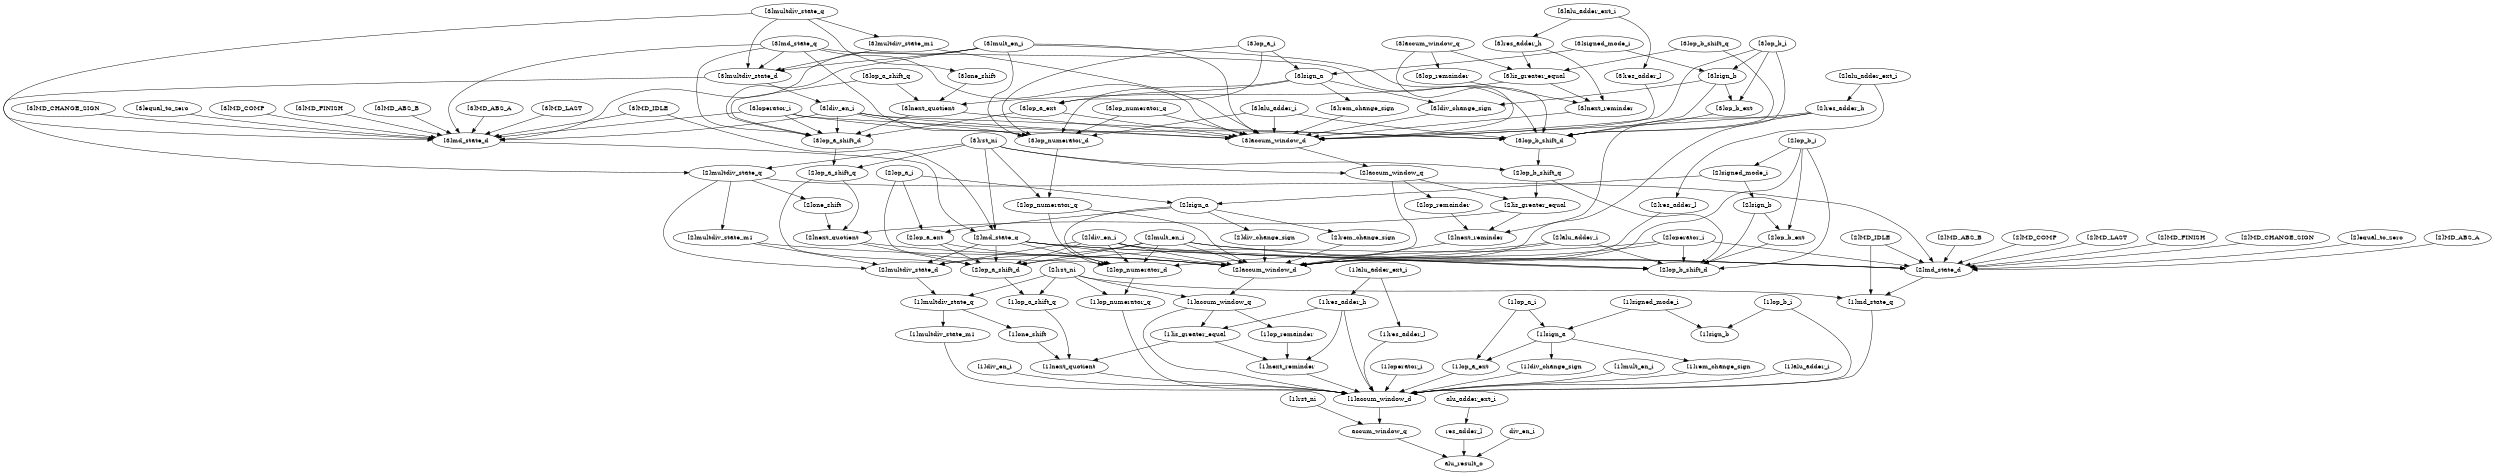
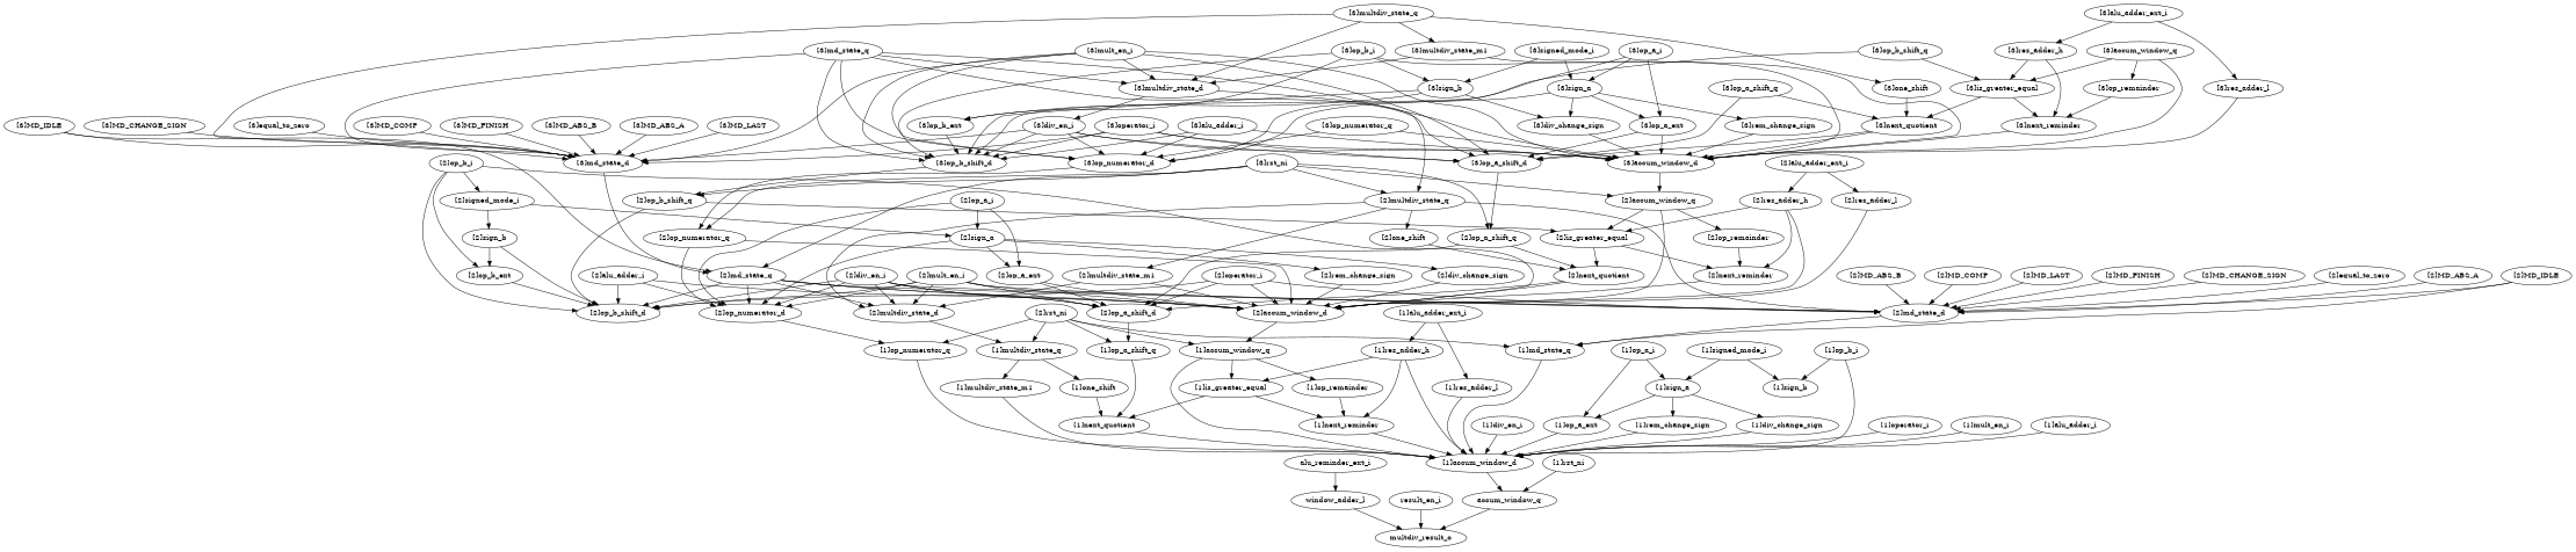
  strict digraph {
    node [complexity=27 importance=4.62692238434 rank=0.276990001504]
    accum_window_q [complexity=4 importance=0.0703949518932 rank=0.0175987379733]
-   multdiv_result_o [complexity=0 importance=0.0153789324503 rank=0.0 label=alu_result_o]
+   multdiv_result_o [complexity=0 importance=0.0153789324503 rank=0.0]
    "[3]alu_adder_i" [complexity=42 importance=2.34909306457 rank=0.0559307872517]
    "[3]accum_window_d" [complexity=34 importance=1.16926255793 rank=0.0343900752332]
    "[3]op_b_shift_d" [complexity=37 importance=1.08712609657 rank=0.0293817863939]
    "[3]op_numerator_d" [complexity=28 importance=1.02959947408 rank=0.0367714097886]
    "[2]accum_window_q" [complexity=32 importance=1.08213236244 rank=0.0338166363263]
    "[2]op_b_shift_q" [complexity=35 importance=1.05731796723 rank=0.0302090847779]
    "[2]op_numerator_q" [complexity=26 importance=1.01052685386 rank=0.038866417456]
    "[2]accum_window_d" [complexity=20 importance=0.494770950896 rank=0.0247385475448]
    "[2]is_greater_equal" [complexity=30 importance=1.03096500694 rank=0.0343655002315]
    "[2]op_remainder" [complexity=30 importance=1.027116343 rank=0.0342372114333]
    "[2]op_b_shift_d" [complexity=23 importance=0.412634489543 rank=0.0179406299801]
    "[2]op_numerator_d" [complexity=14 importance=0.355107867049 rank=0.0253648476464]
    "[1]op_numerator_q" [complexity=12 importance=0.336035246825 rank=0.0280029372354]
    "[1]accum_window_d" [complexity=6 importance=0.15752514738 rank=0.0262541912299]
    "[3]op_a_shift_d" [complexity=29 importance=0.573779395178 rank=0.0197854963855]
    "[2]op_a_shift_q" [importance=0.544570300253 rank=0.0201692703797]
    "[2]op_a_shift_d" [complexity=15 importance=0.236533591662 rank=0.0157689061108]
    "[2]next_quotient" [complexity=22 importance=0.518516493801 rank=0.0235689315364]
    "[1]op_a_shift_q" [complexity=13 importance=0.207324496737 rank=0.0159480382105]
    "[1]div_en_i" [complexity=8 importance=2.21592001203]
-   res_adder_l [complexity=4 importance=0.0285888535338 rank=0.00714721338345]
+   res_adder_l [complexity=4 importance=0.0285888535338 rank=0.00714721338345 label=window_adder_l]
    "[2]multdiv_state_m1" [complexity=24 importance=0.508047296993 rank=0.0211686373747]
    "[2]multdiv_state_d" [complexity=17 importance=0.236652038258 rank=0.0139207081328]
    "[1]multdiv_state_q" [complexity=15 importance=0.21621452779 rank=0.0144143018526]
    "[1]accum_window_q" [complexity=18 importance=0.407640755409 rank=0.0226467086339]
    "[1]multdiv_state_m1" [complexity=10 importance=0.170801493477 rank=0.0170801493477]
    "[1]one_shift" [complexity=13 importance=0.194547036382 rank=0.0149651566447]
    "[1]op_remainder" [complexity=16 importance=0.352624735966 rank=0.0220390459979]
    "[1]is_greater_equal" [complexity=16 importance=0.356473399913 rank=0.0222795874945]
    "[1]next_reminder" [complexity=12 importance=0.339000647512 rank=0.0282500539593]
    "[2]rst_ni" [complexity=19 importance=0.825849459533 rank=0.043465761028]
    "[1]md_state_q" [complexity=7 importance=2.24814055551 rank=0.321162936501]
    "[1]next_quotient" [complexity=8 importance=0.181270690285 rank=0.0226588362856]
    "[3]op_a_shift_q" [complexity=41 importance=1.21906190729 rank=0.0297332172509]
    "[3]next_quotient" [complexity=36 importance=1.19300810083 rank=0.033139113912]
    "[2]MD_ABS_A" [complexity=17 rank=0.272171904961]
    "[2]md_state_d" [complexity=9 importance=2.30817721781 rank=0.256464135312]
    "[2]MD_ABS_B" [complexity=11 importance=2.31874516653 rank=0.210795015139]
    "[3]signed_mode_i" [complexity=44 importance=1.20839696562 rank=0.0274635674006]
    "[3]sign_a" [complexity=41 importance=1.19848951 rank=0.0292314514635]
    "[3]sign_b" [complexity=41 importance=1.19782901691 rank=0.0292153418759]
    "[3]rem_change_sign" [complexity=38 importance=1.1816468694 rank=0.0310959702475]
    "[3]op_a_ext" [complexity=46 importance=4.69075552937 rank=0.101972946291]
    "[3]div_change_sign" [complexity=38 importance=1.18395860274 rank=0.0311568053351]
    "[3]op_b_ext" [complexity=41 importance=2.18779236829 rank=0.0533607894704]
    "[1]rst_ni" [complexity=5 importance=0.1513578525 rank=0.0302715705001]
    "[1]op_a_ext" [complexity=18 importance=0.643805887179 rank=0.0357669937321]
    "[1]operator_i" [complexity=10 importance=2.05839486465 rank=0.205839486465]
    "[2]op_b_ext" [importance=0.838809154223 rank=0.031067005712]
    "[2]alu_adder_i" [complexity=28 importance=1.00010985051 rank=0.0357182089466]
    "[3]is_greater_equal" [complexity=44 importance=2.37994822101 rank=0.0540897322957]
    "[3]next_reminder" [complexity=40 importance=2.36247546861 rank=0.0590618867152]
    "[1]op_a_i" [complexity=16 importance=0.197320048169 rank=0.0123325030106]
    "[1]sign_a" [complexity=13 importance=0.186752099455 rank=0.0143655461119]
    "[1]rem_change_sign" [complexity=10 importance=0.169909458855 rank=0.0169909458855]
    "[1]div_change_sign" [complexity=10 importance=0.172221192187 rank=0.0172221192187]
    "[2]MD_COMP" [complexity=19 importance=9.24327681996 rank=0.486488253682]
    "[2]res_adder_h" [complexity=35 importance=1.04417492803 rank=0.0298335693722]
    "[2]next_reminder" [complexity=26 importance=1.01349225454 rank=0.0389804713286]
    "[2]res_adder_l" [complexity=26 importance=1.49752277377 rank=0.0575970297604]
    "[1]mult_en_i" [complexity=8 importance=2.21592001203]
    "[2]op_b_i" [complexity=30 importance=0.533905358593 rank=0.0177968452864]
    "[2]signed_mode_i" [complexity=30 importance=0.533905358593 rank=0.0177968452864]
    "[2]sign_b" [importance=0.523337409879 rank=0.0193828670325]
    "[2]div_change_sign" [complexity=24 importance=0.509466995703 rank=0.0212277914876]
    "[3]div_en_i" [complexity=36 importance=16.3802437597 rank=0.455006771103]
    "[3]md_state_d" [complexity=23 importance=7.02961846704 rank=0.305635585523]
    "[2]md_state_q" [complexity=21 importance=6.96958180473 rank=0.331884847844]
    "[3]multdiv_state_d" [complexity=31 importance=0.573897841774 rank=0.0185128336056]
    "[2]multdiv_state_q" [complexity=29 importance=0.553460331306 rank=0.0190848390105]
    "[2]one_shift" [importance=0.531792839898 rank=0.0196960311073]
    "[2]MD_IDLE" [complexity=15 importance=6.93509960215 rank=0.462339973476]
    "[1]res_adder_h" [complexity=21 importance=0.369683320996 rank=0.0176039676665]
    "[3]res_adder_l" [complexity=40 importance=3.52099759487 rank=0.0880249398717]
    "[3]res_adder_h" [complexity=49 importance=2.39315814209 rank=0.0488399620835]
    "[2]div_en_i" [complexity=22 importance=6.93736126126 rank=0.315334602784]
    "[1]alu_adder_i" [complexity=14 importance=0.325618243473 rank=0.0232584459624]
    "[2]sign_a" [importance=0.523997902971 rank=0.0194073297397]
    "[2]op_a_ext" [complexity=32 importance=1.99278910124 rank=0.0622746594139]
    "[2]rem_change_sign" [complexity=24 importance=0.507155262371 rank=0.0211314692655]
    "[2]op_a_i" [complexity=30 importance=0.534565851685 rank=0.0178188617228]
    "[1]signed_mode_i" [complexity=16 importance=0.196659555076 rank=0.0122912221923]
    "[1]sign_b" [complexity=13 importance=0.186091606362 rank=0.014314738951]
    "[2]operator_i" [complexity=24 importance=6.44259031036 rank=0.268441262932]
    "[2]MD_LAST" [complexity=13 importance=2.31874516653 rank=0.17836501281]
    "[2]MD_FINISH" [complexity=19 importance=6.93509960215 rank=0.365005242218]
    "[3]rst_ni" [complexity=33 importance=2.1748326736 rank=0.065904020412]
    "[1]op_b_i" [complexity=16 importance=0.196659555076 rank=0.0122912221923]
    "[2]alu_adder_ext_i" [complexity=37 importance=1.05474287674 rank=0.0285065642363]
    "[3]op_remainder" [complexity=44 importance=2.37609955706 rank=0.0540022626605]
    "[2]MD_CHANGE_SIGN" [complexity=13 rank=0.355917106487]
    "[3]op_a_i" [complexity=44 importance=1.20905745872 rank=0.0274785786072]
    "[3]md_state_q" [complexity=35 importance=16.4124643032 rank=0.46892755152]
    "[3]operator_i" [complexity=38 importance=15.2109812018 rank=0.400288978994]
    "[3]alu_adder_ext_i" [complexity=51 importance=2.40372609081 rank=0.0471318841335]
-   div_en_i [complexity=4 importance=0.0259468811644 rank=0.00648672029109]
+   div_en_i [complexity=4 importance=0.0259468811644 rank=0.00648672029109 label=result_en_i]
    "[3]MD_FINISH" [complexity=33 importance=21.0994233498 rank=0.639376465146]
    "[3]multdiv_state_m1" [complexity=38 importance=1.18253890403 rank=0.0311194448428]
    "[3]MD_ABS_B" [complexity=25 importance=7.04018641575 rank=0.28160745663]
    "[3]MD_ABS_A" [complexity=31 importance=14.0698048828 rank=0.453864673638]
    "[3]multdiv_state_q" [complexity=43 importance=1.22795193834 rank=0.0285570218218]
    "[3]one_shift" [complexity=41 importance=1.20628444693 rank=0.0294215718763]
    "[3]MD_IDLE" [complexity=29 importance=21.0994233498 rank=0.727566322408]
    "[3]mult_en_i" [complexity=36 importance=16.3802437597 rank=0.455006771103]
    "[2]equal_to_zero" [complexity=17 rank=0.272171904961]
    "[3]MD_LAST" [importance=7.04018641575 rank=0.260747645028]
    "[2]mult_en_i" [complexity=22 importance=6.93736126126 rank=0.315334602784]
-   alu_adder_ext_i [complexity=6 importance=0.0391568022479 rank=0.00652613370798]
+   alu_adder_ext_i [complexity=6 importance=0.0391568022479 rank=0.00652613370798 label=alu_reminder_ext_i]
    "[3]op_b_i" [complexity=44 importance=1.20839696562 rank=0.0274635674006]
    "[3]MD_CHANGE_SIGN" [importance=14.0698048828 rank=0.521103884548]
    "[3]op_b_shift_q" [complexity=49 importance=2.40630118129 rank=0.0491081873733]
    "[1]res_adder_l" [complexity=12 importance=0.485785363222 rank=0.0404821136019]
    "[3]op_numerator_q" [complexity=40 importance=2.35951006792 rank=0.058987751698]
    "[3]equal_to_zero" [complexity=31 importance=14.0698048828 rank=0.453864673638]
    "[3]accum_window_q" [complexity=46 importance=2.43111557651 rank=0.0528503386197]
    "[3]MD_COMP" [complexity=33 importance=28.1290418169 rank=0.852395206572]
    "[1]alu_adder_ext_i" [complexity=23 importance=0.38025126971 rank=0.0165326639004]
    accum_window_q -> multdiv_result_o
    "[3]alu_adder_i" -> "[3]accum_window_d"
    "[3]alu_adder_i" -> "[3]op_b_shift_d"
    "[3]alu_adder_i" -> "[3]op_numerator_d"
    "[3]accum_window_d" -> "[2]accum_window_q"
    "[3]op_b_shift_d" -> "[2]op_b_shift_q"
    "[3]op_numerator_d" -> "[2]op_numerator_q"
    "[2]accum_window_q" -> "[2]accum_window_d"
    "[2]accum_window_q" -> "[2]is_greater_equal"
    "[2]accum_window_q" -> "[2]op_remainder"
    "[2]op_b_shift_q" -> "[2]is_greater_equal"
    "[2]op_b_shift_q" -> "[2]op_b_shift_d"
    "[2]op_numerator_q" -> "[2]accum_window_d"
    "[2]op_numerator_q" -> "[2]op_numerator_d"
    "[2]accum_window_d" -> "[1]accum_window_q"
    "[2]is_greater_equal" -> "[2]next_quotient"
    "[2]is_greater_equal" -> "[2]next_reminder"
    "[2]op_remainder" -> "[2]next_reminder"
    "[2]op_numerator_d" -> "[1]op_numerator_q"
    "[1]op_numerator_q" -> "[1]accum_window_d"
    "[1]accum_window_d" -> accum_window_q
    "[3]op_a_shift_d" -> "[2]op_a_shift_q"
    "[2]op_a_shift_q" -> "[2]op_a_shift_d"
    "[2]op_a_shift_q" -> "[2]next_quotient"
    "[2]op_a_shift_d" -> "[1]op_a_shift_q"
    "[2]next_quotient" -> "[2]accum_window_d"
    "[2]next_quotient" -> "[2]op_a_shift_d"
    "[1]op_a_shift_q" -> "[1]next_quotient"
    "[1]div_en_i" -> "[1]accum_window_d"
    res_adder_l -> multdiv_result_o
    "[2]multdiv_state_m1" -> "[2]accum_window_d"
    "[2]multdiv_state_m1" -> "[2]multdiv_state_d"
    "[2]multdiv_state_d" -> "[1]multdiv_state_q"
    "[1]multdiv_state_q" -> "[1]multdiv_state_m1"
    "[1]multdiv_state_q" -> "[1]one_shift"
    "[1]accum_window_q" -> "[1]accum_window_d"
    "[1]accum_window_q" -> "[1]op_remainder"
    "[1]accum_window_q" -> "[1]is_greater_equal"
    "[1]multdiv_state_m1" -> "[1]accum_window_d"
    "[1]one_shift" -> "[1]next_quotient"
    "[1]op_remainder" -> "[1]next_reminder"
    "[1]is_greater_equal" -> "[1]next_reminder"
    "[1]is_greater_equal" -> "[1]next_quotient"
    "[1]next_reminder" -> "[1]accum_window_d"
    "[2]rst_ni" -> "[1]op_numerator_q"
    "[2]rst_ni" -> "[1]op_a_shift_q"
    "[2]rst_ni" -> "[1]multdiv_state_q"
    "[2]rst_ni" -> "[1]accum_window_q"
    "[2]rst_ni" -> "[1]md_state_q"
    "[1]md_state_q" -> "[1]accum_window_d"
    "[1]next_quotient" -> "[1]accum_window_d"
    "[3]op_a_shift_q" -> "[3]op_a_shift_d"
    "[3]op_a_shift_q" -> "[3]next_quotient"
    "[3]next_quotient" -> "[3]accum_window_d"
    "[3]next_quotient" -> "[3]op_a_shift_d"
    "[2]MD_ABS_A" -> "[2]md_state_d"
    "[2]md_state_d" -> "[1]md_state_q"
    "[2]MD_ABS_B" -> "[2]md_state_d"
    "[3]signed_mode_i" -> "[3]sign_a"
    "[3]signed_mode_i" -> "[3]sign_b"
    "[3]sign_a" -> "[3]op_numerator_d"
    "[3]sign_a" -> "[3]rem_change_sign"
    "[3]sign_a" -> "[3]op_a_ext"
    "[3]sign_a" -> "[3]div_change_sign"
    "[3]sign_b" -> "[3]op_b_shift_d"
    "[3]sign_b" -> "[3]div_change_sign"
    "[3]sign_b" -> "[3]op_b_ext"
    "[3]rem_change_sign" -> "[3]accum_window_d"
    "[3]op_a_ext" -> "[3]accum_window_d"
    "[3]op_a_ext" -> "[3]op_a_shift_d"
    "[3]div_change_sign" -> "[3]accum_window_d"
    "[3]op_b_ext" -> "[3]op_b_shift_d"
    "[1]rst_ni" -> accum_window_q
    "[1]op_a_ext" -> "[1]accum_window_d"
    "[1]operator_i" -> "[1]accum_window_d"
    "[2]op_b_ext" -> "[2]op_b_shift_d"
    "[2]alu_adder_i" -> "[2]accum_window_d"
    "[2]alu_adder_i" -> "[2]op_b_shift_d"
    "[2]alu_adder_i" -> "[2]op_numerator_d"
    "[3]is_greater_equal" -> "[3]next_quotient"
    "[3]is_greater_equal" -> "[3]next_reminder"
    "[3]next_reminder" -> "[3]accum_window_d"
    "[1]op_a_i" -> "[1]op_a_ext"
    "[1]op_a_i" -> "[1]sign_a"
    "[1]sign_a" -> "[1]op_a_ext"
    "[1]sign_a" -> "[1]rem_change_sign"
    "[1]sign_a" -> "[1]div_change_sign"
    "[1]rem_change_sign" -> "[1]accum_window_d"
    "[1]div_change_sign" -> "[1]accum_window_d"
    "[2]MD_COMP" -> "[2]md_state_d"
    "[2]res_adder_h" -> "[2]accum_window_d"
-   "[2]res_adder_h" -> "[3]accum_window_d"
+   "[2]res_adder_h" -> "[2]is_greater_equal"
    "[2]res_adder_h" -> "[2]next_reminder"
    "[2]next_reminder" -> "[2]accum_window_d"
    "[2]res_adder_l" -> "[2]accum_window_d"
    "[1]mult_en_i" -> "[1]accum_window_d"
    "[2]op_b_i" -> "[2]accum_window_d"
    "[2]op_b_i" -> "[2]op_b_shift_d"
    "[2]op_b_i" -> "[2]op_b_ext"
    "[2]op_b_i" -> "[2]signed_mode_i"
    "[2]signed_mode_i" -> "[2]sign_b"
    "[2]signed_mode_i" -> "[2]sign_a"
    "[2]sign_b" -> "[2]op_b_shift_d"
    "[2]sign_b" -> "[2]op_b_ext"
    "[2]div_change_sign" -> "[2]accum_window_d"
    "[3]div_en_i" -> "[3]accum_window_d"
    "[3]div_en_i" -> "[3]op_b_shift_d"
    "[3]div_en_i" -> "[3]op_numerator_d"
    "[3]div_en_i" -> "[3]op_a_shift_d"
    "[3]div_en_i" -> "[3]md_state_d"
    "[3]md_state_d" -> "[2]md_state_q"
    "[2]md_state_q" -> "[2]accum_window_d"
    "[2]md_state_q" -> "[2]op_b_shift_d"
    "[2]md_state_q" -> "[2]op_numerator_d"
    "[2]md_state_q" -> "[2]op_a_shift_d"
    "[2]md_state_q" -> "[2]multdiv_state_d"
    "[2]md_state_q" -> "[2]md_state_d"
    "[3]multdiv_state_d" -> "[3]div_en_i"
    "[3]multdiv_state_d" -> "[2]multdiv_state_q"
    "[2]multdiv_state_q" -> "[2]multdiv_state_m1"
    "[2]multdiv_state_q" -> "[2]multdiv_state_d"
    "[2]multdiv_state_q" -> "[2]md_state_d"
    "[2]multdiv_state_q" -> "[2]one_shift"
    "[2]one_shift" -> "[2]next_quotient"
    "[2]MD_IDLE" -> "[1]md_state_q"
    "[2]MD_IDLE" -> "[2]md_state_d"
    "[1]res_adder_h" -> "[1]accum_window_d"
    "[1]res_adder_h" -> "[1]is_greater_equal"
    "[1]res_adder_h" -> "[1]next_reminder"
    "[3]res_adder_l" -> "[3]accum_window_d"
    "[3]res_adder_h" -> "[3]is_greater_equal"
    "[3]res_adder_h" -> "[3]next_reminder"
    "[2]div_en_i" -> "[2]accum_window_d"
    "[2]div_en_i" -> "[2]op_b_shift_d"
    "[2]div_en_i" -> "[2]op_numerator_d"
    "[2]div_en_i" -> "[2]op_a_shift_d"
    "[2]div_en_i" -> "[2]multdiv_state_d"
    "[2]div_en_i" -> "[2]md_state_d"
    "[1]alu_adder_i" -> "[1]accum_window_d"
    "[2]sign_a" -> "[2]op_numerator_d"
    "[2]sign_a" -> "[2]div_change_sign"
    "[2]sign_a" -> "[2]op_a_ext"
    "[2]sign_a" -> "[2]rem_change_sign"
    "[2]op_a_ext" -> "[2]accum_window_d"
    "[2]op_a_ext" -> "[2]op_a_shift_d"
    "[2]rem_change_sign" -> "[2]accum_window_d"
    "[2]op_a_i" -> "[2]op_numerator_d"
    "[2]op_a_i" -> "[2]sign_a"
    "[2]op_a_i" -> "[2]op_a_ext"
    "[1]signed_mode_i" -> "[1]sign_a"
    "[1]signed_mode_i" -> "[1]sign_b"
    "[2]operator_i" -> "[2]accum_window_d"
    "[2]operator_i" -> "[2]op_b_shift_d"
    "[2]operator_i" -> "[2]op_a_shift_d"
    "[2]operator_i" -> "[2]md_state_d"
    "[2]MD_LAST" -> "[2]md_state_d"
    "[2]MD_FINISH" -> "[2]md_state_d"
    "[3]rst_ni" -> "[2]accum_window_q"
    "[3]rst_ni" -> "[2]op_b_shift_q"
    "[3]rst_ni" -> "[2]op_numerator_q"
    "[3]rst_ni" -> "[2]op_a_shift_q"
    "[3]rst_ni" -> "[2]md_state_q"
    "[3]rst_ni" -> "[2]multdiv_state_q"
    "[1]op_b_i" -> "[1]accum_window_d"
    "[1]op_b_i" -> "[1]sign_b"
    "[2]alu_adder_ext_i" -> "[2]res_adder_h"
    "[2]alu_adder_ext_i" -> "[2]res_adder_l"
    "[3]op_remainder" -> "[3]next_reminder"
    "[2]MD_CHANGE_SIGN" -> "[2]md_state_d"
    "[3]op_a_i" -> "[3]op_numerator_d"
    "[3]op_a_i" -> "[3]sign_a"
    "[3]op_a_i" -> "[3]op_a_ext"
    "[3]md_state_q" -> "[3]accum_window_d"
    "[3]md_state_q" -> "[3]op_b_shift_d"
    "[3]md_state_q" -> "[3]op_numerator_d"
    "[3]md_state_q" -> "[3]op_a_shift_d"
    "[3]md_state_q" -> "[3]md_state_d"
    "[3]md_state_q" -> "[3]multdiv_state_d"
    "[3]operator_i" -> "[3]accum_window_d"
    "[3]operator_i" -> "[3]op_b_shift_d"
    "[3]operator_i" -> "[3]op_a_shift_d"
    "[3]operator_i" -> "[3]md_state_d"
    "[3]alu_adder_ext_i" -> "[3]res_adder_l"
    "[3]alu_adder_ext_i" -> "[3]res_adder_h"
    div_en_i -> multdiv_result_o
    "[3]MD_FINISH" -> "[3]md_state_d"
    "[3]multdiv_state_m1" -> "[3]accum_window_d"
    "[3]multdiv_state_m1" -> "[3]multdiv_state_d"
    "[3]MD_ABS_B" -> "[3]md_state_d"
    "[3]MD_ABS_A" -> "[3]md_state_d"
    "[3]multdiv_state_q" -> "[3]md_state_d"
    "[3]multdiv_state_q" -> "[3]multdiv_state_d"
    "[3]multdiv_state_q" -> "[3]multdiv_state_m1"
    "[3]multdiv_state_q" -> "[3]one_shift"
    "[3]one_shift" -> "[3]next_quotient"
    "[3]MD_IDLE" -> "[3]md_state_d"
    "[3]MD_IDLE" -> "[2]md_state_q"
    "[3]mult_en_i" -> "[3]accum_window_d"
    "[3]mult_en_i" -> "[3]op_b_shift_d"
    "[3]mult_en_i" -> "[3]op_numerator_d"
    "[3]mult_en_i" -> "[3]op_a_shift_d"
    "[3]mult_en_i" -> "[3]md_state_d"
    "[3]mult_en_i" -> "[3]multdiv_state_d"
    "[2]equal_to_zero" -> "[2]md_state_d"
    "[3]MD_LAST" -> "[3]md_state_d"
    "[2]mult_en_i" -> "[2]accum_window_d"
    "[2]mult_en_i" -> "[2]op_b_shift_d"
    "[2]mult_en_i" -> "[2]op_numerator_d"
    "[2]mult_en_i" -> "[2]op_a_shift_d"
    "[2]mult_en_i" -> "[2]multdiv_state_d"
    "[2]mult_en_i" -> "[2]md_state_d"
    alu_adder_ext_i -> res_adder_l
    "[3]op_b_i" -> "[3]accum_window_d"
    "[3]op_b_i" -> "[3]op_b_shift_d"
    "[3]op_b_i" -> "[3]sign_b"
    "[3]op_b_i" -> "[3]op_b_ext"
    "[3]MD_CHANGE_SIGN" -> "[3]md_state_d"
    "[3]op_b_shift_q" -> "[3]op_b_shift_d"
    "[3]op_b_shift_q" -> "[3]is_greater_equal"
    "[1]res_adder_l" -> "[1]accum_window_d"
    "[3]op_numerator_q" -> "[3]accum_window_d"
    "[3]op_numerator_q" -> "[3]op_numerator_d"
    "[3]equal_to_zero" -> "[3]md_state_d"
    "[3]accum_window_q" -> "[3]accum_window_d"
    "[3]accum_window_q" -> "[3]is_greater_equal"
    "[3]accum_window_q" -> "[3]op_remainder"
    "[3]MD_COMP" -> "[3]md_state_d"
    "[1]alu_adder_ext_i" -> "[1]res_adder_h"
    "[1]alu_adder_ext_i" -> "[1]res_adder_l"
  }
